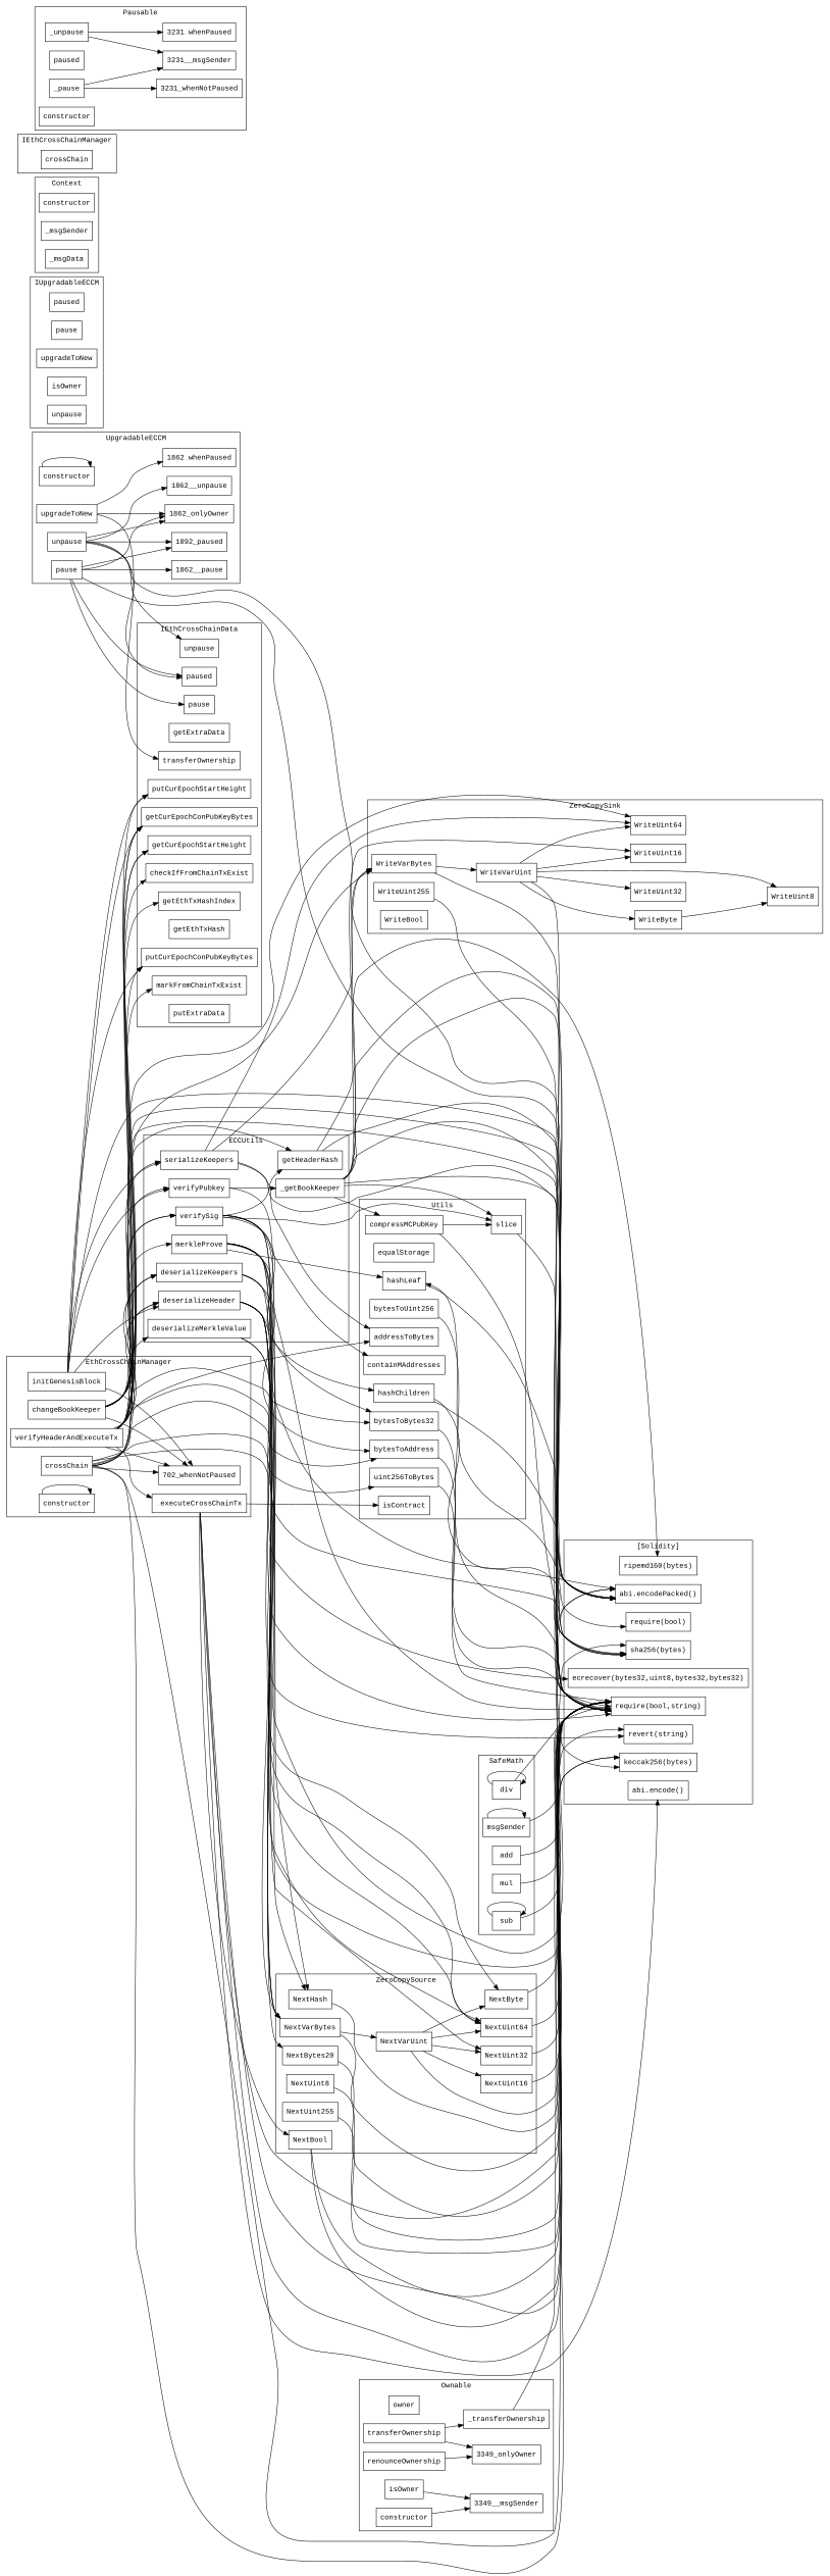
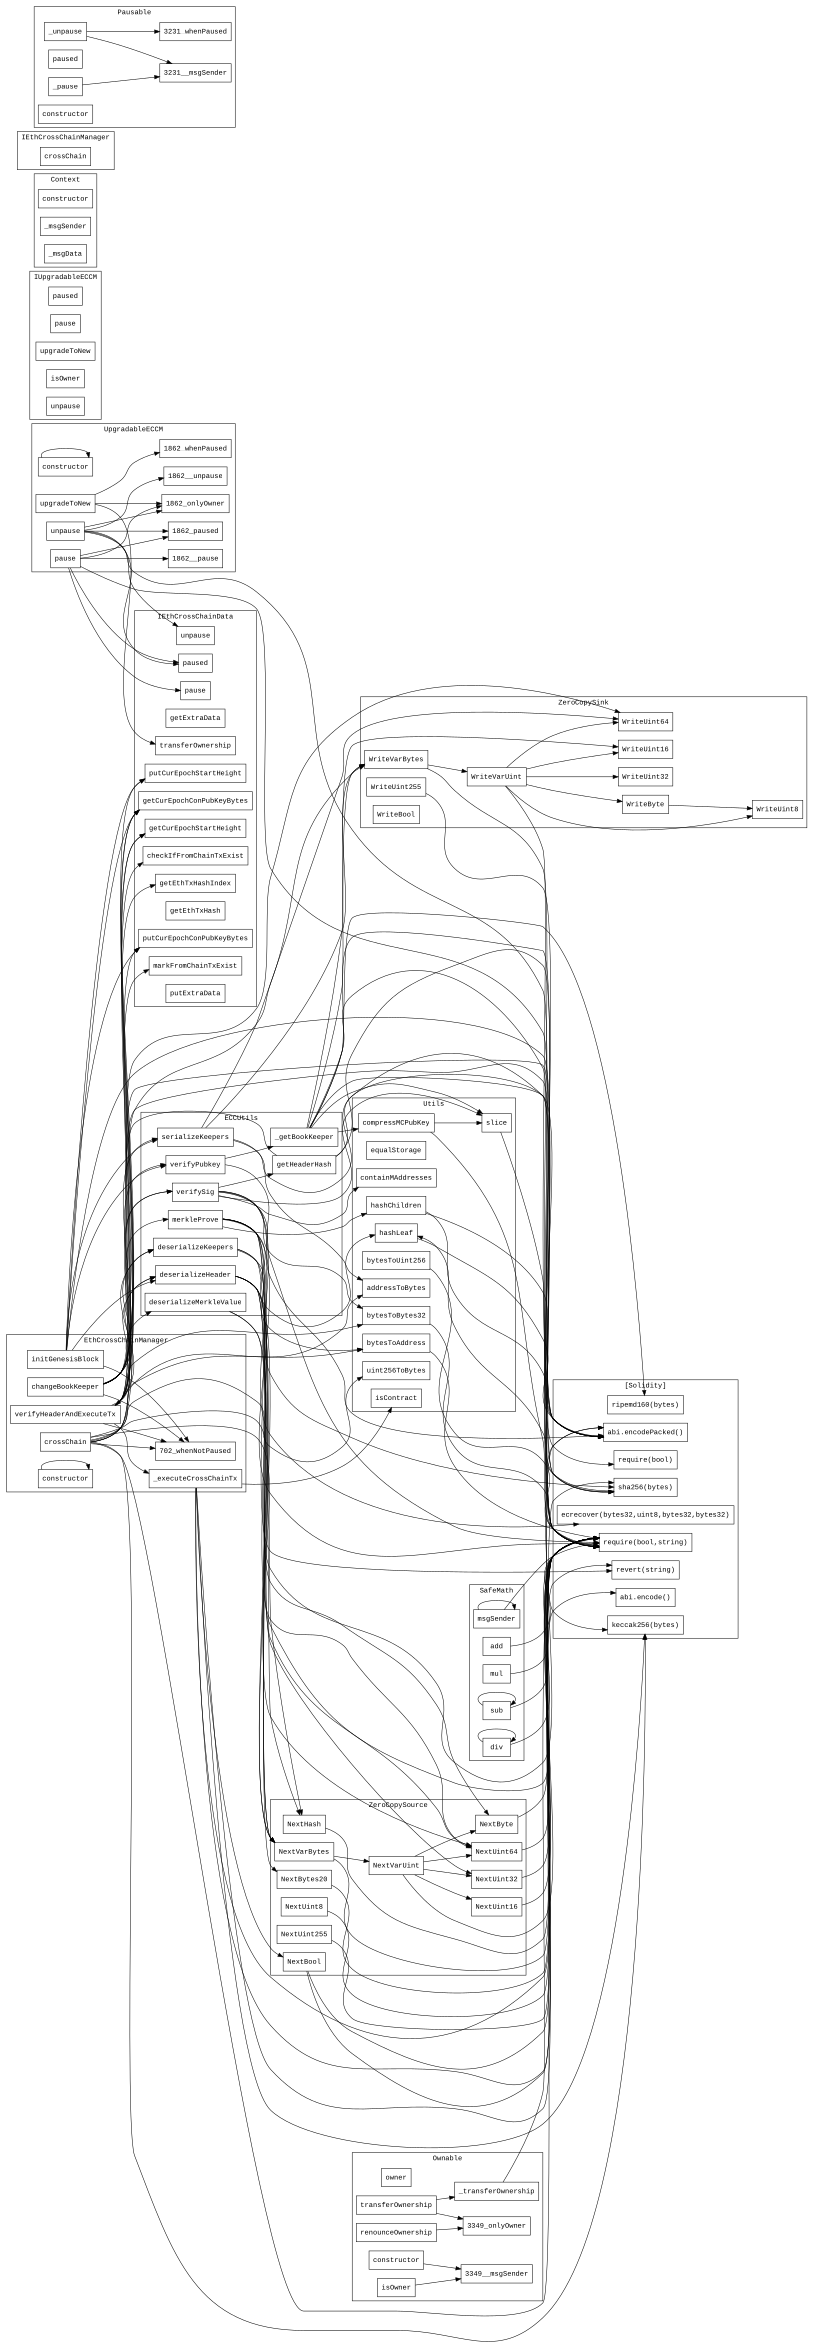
  strict digraph {
    fontname="Liberation Mono"
    rankdir=LR
    node [fontname="Liberation Mono" shape=box]
    edge [fontname="Liberation Mono"]
    n1 [label=pause]
    n2 [label=getCurEpochConPubKeyBytes]
    n3 [label=putCurEpochConPubKeyBytes]
    n4 [label=getExtraData]
    n5 [label=markFromChainTxExist]
    n6 [label=transferOwnership]
    n7 [label=checkIfFromChainTxExist]
    n8 [label=paused]
    n9 [label=getCurEpochStartHeight]
    n10 [label=unpause]
    n11 [label=getEthTxHash]
    n12 [label=getEthTxHashIndex]
    n13 [label=putCurEpochStartHeight]
    n14 [label=putExtraData]
    n15 [label=_getBookKeeper]
    n16 [label=serializeKeepers]
    n17 [label=deserializeKeepers]
    n18 [label=verifySig]
    n19 [label=getHeaderHash]
    n20 [label=verifyPubkey]
    n21 [label=merkleProve]
    n22 [label=deserializeMerkleValue]
    n23 [label=deserializeHeader]
    n24 [label=constructor]
    n25 [label=unpause]
-   "1862_paused" [label="1892_paused"]
+   "1862_paused"
    "1862_onlyOwner"
    "1862__unpause"
    n29 [label=upgradeToNew]
    "1862_whenPaused"
    n31 [label=pause]
    "1862__pause"
    n33 [label=WriteUint8]
    n34 [label=WriteUint16]
    n35 [label=WriteVarBytes]
    n36 [label=WriteVarUint]
    n37 [label=WriteUint255]
    n38 [label=WriteUint32]
    n39 [label=WriteBool]
    n40 [label=WriteUint64]
    n41 [label=WriteByte]
    n42 [label=paused]
    n43 [label=pause]
    n44 [label=upgradeToNew]
    n45 [label=isOwner]
    n46 [label=unpause]
    n47 [label=constructor]
    n48 [label=_msgSender]
    n49 [label=_msgData]
    n50 [label=isContract]
    n51 [label=equalStorage]
    n52 [label=uint256ToBytes]
    n53 [label=addressToBytes]
    n54 [label=containMAddresses]
    n55 [label=compressMCPubKey]
    n56 [label=slice]
    n57 [label=hashChildren]
    n58 [label=bytesToBytes32]
    n59 [label=hashLeaf]
    n60 [label=bytesToUint256]
    n61 [label=bytesToAddress]
    n62 [label=sub]
    n63 [label=div]
    n64 [label=msgSender]
    n65 [label=add]
    n66 [label=mul]
    n67 [label=owner]
    n68 [label=transferOwnership]
    n69 [label=_transferOwnership]
    "3349_onlyOwner"
    n71 [label=isOwner]
    "3349__msgSender"
    n73 [label=renounceOwnership]
    n74 [label=constructor]
    n75 [label=crossChain]
    n76 [label=NextBytes20]
    n77 [label=NextUint64]
    n78 [label=NextBool]
    n79 [label=NextHash]
    n80 [label=NextVarUint]
    n81 [label=NextUint16]
    n82 [label=NextUint32]
    n83 [label=NextByte]
    n84 [label=NextVarBytes]
    n85 [label=NextUint8]
    n86 [label=NextUint255]
    n87 [label=crossChain]
    "702_whenNotPaused"
    n89 [label=verifyHeaderAndExecuteTx]
    n90 [label=_executeCrossChainTx]
    n91 [label=initGenesisBlock]
    n92 [label=changeBookKeeper]
    n93 [label=constructor]
    n94 [label=_unpause]
    "3231_whenPaused"
    "3231__msgSender"
    n97 [label=paused]
    n98 [label=_pause]
-   "3231_whenNotPaused"
    n100 [label=constructor]
    "sha256(bytes)"
    "keccak256(bytes)"
    "ripemd160(bytes)"
    "abi.encodePacked()"
    "ecrecover(bytes32,uint8,bytes32,bytes32)"
    "require(bool,string)"
    "revert(string)"
    "require(bool)"
    "abi.encode()"
    subgraph cluster_1 {
      label=IEthCrossChainData
      n1
      n2
      n3
      n4
      n5
      n6
      n7
      n8
      n9
      n10
      n11
      n12
      n13
      n14
    }
    subgraph cluster_2 {
      label=ECCUtils
      n15
      n16
      n17
      n18
      n19
      n20
      n21
      n22
      n23
    }
    subgraph cluster_3 {
      label=UpgradableECCM
      n24
      n25
      "1862_paused"
      "1862_onlyOwner"
      "1862__unpause"
      n29
      "1862_whenPaused"
      n31
      "1862__pause"
    }
    subgraph cluster_4 {
      label=ZeroCopySink
      n33
      n34
      n35
      n36
      n37
      n38
      n39
      n40
      n41
    }
    subgraph cluster_5 {
      label=IUpgradableECCM
      n42
      n43
      n44
      n45
      n46
    }
    subgraph cluster_6 {
      label=Context
      n47
      n48
      n49
    }
    subgraph cluster_7 {
      label=Utils
      n50
      n51
      n52
      n53
      n54
      n55
      n56
      n57
      n58
      n59
      n60
      n61
    }
    subgraph cluster_8 {
      label=SafeMath
      n62
      n63
      n64
      n65
      n66
    }
    subgraph cluster_9 {
      label=Ownable
      n67
      n68
      n69
      "3349_onlyOwner"
      n71
      "3349__msgSender"
      n73
      n74
    }
    subgraph cluster_10 {
      label=IEthCrossChainManager
      n75
    }
    subgraph cluster_11 {
      label=ZeroCopySource
      n76
      n77
      n78
      n79
      n80
      n81
      n82
      n83
      n84
      n85
      n86
    }
    subgraph cluster_12 {
      label=EthCrossChainManager
      n87
      "702_whenNotPaused"
      n89
      n90
      n91
      n92
      n93
    }
    subgraph cluster_13 {
      label=Pausable
      n94
      "3231_whenPaused"
      "3231__msgSender"
      n97
      n98
-     "3231_whenNotPaused"
      n100
    }
    subgraph cluster_14 {
      label="[Solidity]"
      "sha256(bytes)"
      "keccak256(bytes)"
      "ripemd160(bytes)"
      "abi.encodePacked()"
      "ecrecover(bytes32,uint8,bytes32,bytes32)"
      "require(bool,string)"
      "revert(string)"
      "require(bool)"
      "abi.encode()"
    }
    n15 -> n34
    n15 -> n35
    n15 -> n55
    n15 -> n56
    n15 -> "sha256(bytes)"
    n15 -> "keccak256(bytes)"
    n15 -> "ripemd160(bytes)"
    n15 -> "abi.encodePacked()"
    n16 -> n35
    n16 -> n40
    n16 -> n53
    n16 -> "abi.encodePacked()"
    n17 -> n61
    n17 -> n77
    n17 -> n84
    n18 -> n19
    n18 -> n54
    n18 -> n56
    n18 -> n58
    n18 -> "sha256(bytes)"
    n18 -> "abi.encodePacked()"
    n18 -> "ecrecover(bytes32,uint8,bytes32,bytes32)"
    n19 -> "sha256(bytes)"
    n19 -> "abi.encodePacked()"
    n20 -> n15
    n20 -> "require(bool,string)"
    n21 -> n57
    n21 -> n59
    n21 -> n79
    n21 -> n83
    n21 -> n84
    n21 -> "require(bool,string)"
    n21 -> "revert(string)"
    n22 -> n77
    n22 -> n84
    n23 -> n76
    n23 -> n77
    n23 -> n79
    n23 -> n82
    n23 -> n84
    n24 -> n24
    n25 -> n8
    n25 -> n10
    n25 -> "1862_paused"
    n25 -> "1862_onlyOwner"
    n25 -> "1862__unpause"
    n25 -> "require(bool,string)"
    n29 -> n6
    n29 -> "1862_onlyOwner"
    n29 -> "1862_whenPaused"
    n31 -> n1
    n31 -> n8
    n31 -> "1862_paused"
    n31 -> "1862_onlyOwner"
    n31 -> "1862__pause"
    n31 -> "require(bool,string)"
    n35 -> n36
    n35 -> "abi.encodePacked()"
    n36 -> n33
    n36 -> n34
    n36 -> n38
    n36 -> n40
    n36 -> n41
    n36 -> "abi.encodePacked()"
    n37 -> "require(bool,string)"
    n41 -> n33
-   n52 -> "require(bool,string)"
    n55 -> n56
    n55 -> "require(bool,string)"
    n56 -> "require(bool)"
    n57 -> "sha256(bytes)"
    n57 -> "abi.encodePacked()"
    n58 -> "require(bool,string)"
    n59 -> "abi.encodePacked()"
    n60 -> "require(bool,string)"
    n61 -> "require(bool,string)"
    n62 -> n62
    n62 -> "require(bool,string)"
    n63 -> n63
    n63 -> "require(bool,string)"
    n64 -> n64
    n64 -> "require(bool,string)"
    n65 -> "require(bool,string)"
    n66 -> "require(bool,string)"
    n68 -> n69
    n68 -> "3349_onlyOwner"
    n69 -> "require(bool,string)"
    n71 -> "3349__msgSender"
    n73 -> "3349_onlyOwner"
    n74 -> "3349__msgSender"
    n76 -> "require(bool,string)"
    n77 -> "require(bool,string)"
    n78 -> "require(bool,string)"
    n78 -> "revert(string)"
    n79 -> "require(bool,string)"
    n80 -> n77
    n80 -> n81
    n80 -> n82
    n80 -> n83
    n80 -> "require(bool,string)"
    n81 -> "require(bool,string)"
    n82 -> "require(bool,string)"
    n83 -> "require(bool,string)"
    n84 -> n80
    n84 -> "require(bool,string)"
    n85 -> "require(bool,string)"
    n86 -> "require(bool,string)"
    n87 -> n12
    n87 -> n35
    n87 -> n40
    n87 -> n52
    n87 -> n53
    n87 -> "702_whenNotPaused"
    n87 -> "sha256(bytes)"
    n87 -> "keccak256(bytes)"
    n87 -> "abi.encodePacked()"
    n87 -> "require(bool,string)"
    n89 -> n2
    n89 -> n5
    n89 -> n7
    n89 -> n9
    n89 -> n17
    n89 -> n18
-   n89 -> n19
+   n19 -> n89
    n89 -> n21
    n89 -> n22
    n89 -> n23
    n89 -> n58
    n89 -> n61
    n89 -> "702_whenNotPaused"
    n89 -> n90
    n89 -> "require(bool,string)"
    n90 -> n50
    n90 -> n78
    n90 -> "keccak256(bytes)"
    n90 -> "abi.encodePacked()"
    n90 -> "require(bool,string)"
    n90 -> "abi.encode()"
    n91 -> n2
    n91 -> n3
    n91 -> n13
    n91 -> n16
    n91 -> n20
    n91 -> n23
    n91 -> "702_whenNotPaused"
    n91 -> "require(bool,string)"
    n92 -> n2
    n92 -> n3
    n92 -> n9
    n92 -> n13
    n92 -> n16
    n92 -> n17
    n92 -> n18
    n92 -> n20
    n92 -> n23
    n92 -> "702_whenNotPaused"
    n92 -> "require(bool,string)"
    n93 -> n93
    n94 -> "3231_whenPaused"
    n94 -> "3231__msgSender"
    n98 -> "3231__msgSender"
-   n98 -> "3231_whenNotPaused"
    "sha256(bytes)" -> n59
  }
